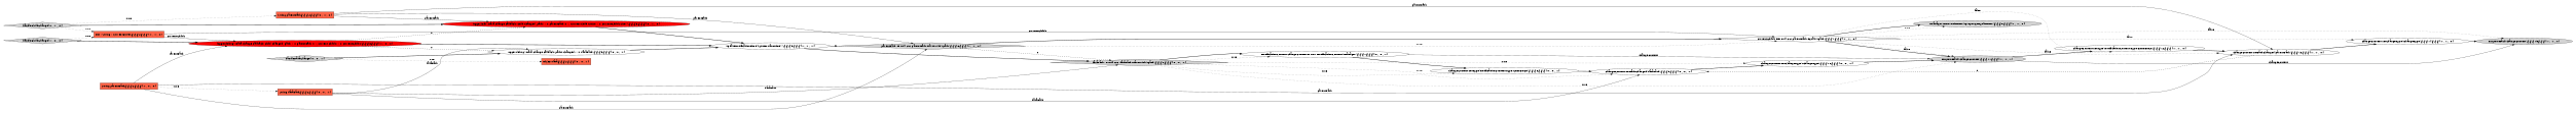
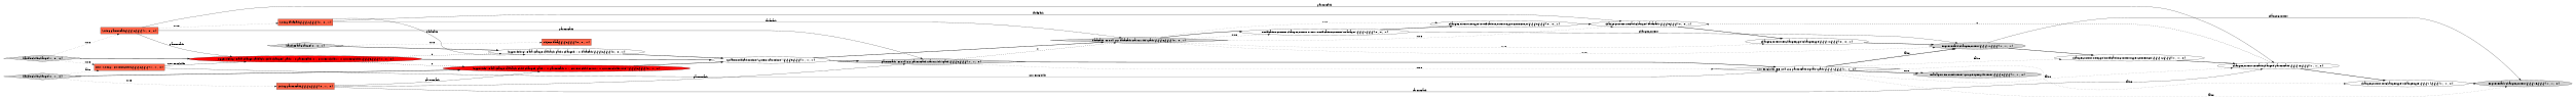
  digraph {
    rankdir=LR
    node [fillcolor=white shape=ellipse style=filled]
    edge [style=bold]
    n1 [fillcolor=lightgray label="parentPath != null && parentPath.startsWith(_path)@@@6@@@['1', '1', '0']" shape=diamond]
    n2 [fillcolor=lightgray label="dataPath != null && dataPath.startsWith(_path)@@@6@@@['0', '0', '1']" shape=diamond]
    n3 [label="currentChilds == null && parentPath.equals(_path)@@@7@@@['1', '1', '0']" shape=diamond]
    n4 [label="changeContext.setPathChanged(dataPath)@@@9@@@['0', '0', '1']"]
    n5 [label="NotificationContext changeContext = new NotificationContext(_manager)@@@7@@@['0', '0', '1']"]
    n6 [label="changeContext.setChangeType(_changeType)@@@10@@@['0', '0', '1']"]
    n7 [label="changeContext.setType(NotificationContext.Type.CALLBACK)@@@8@@@['0', '0', '1']"]
    n8 [fillcolor=lightgray label="enqueueTask(changeContext)@@@11@@@['1', '1', '1']"]
    n9 [label="changeContext.setType(NotificationContext.Type.CALLBACK)@@@12@@@['1', '1', '0']"]
    n10 [fillcolor=lightgray label="_manager.removeListener(_propertyKey,_listener)@@@8@@@['1', '1', '0']"]
    n11 [fillcolor=lightgray label="enqueueTask(changeContext)@@@15@@@['1', '1', '0']"]
    n12 [label="changeContext.setChangeType(_changeType)@@@14@@@['1', '1', '0']"]
    n13 [label="changeContext.setPathChanged(parentPath)@@@13@@@['1', '1', '0']"]
    n14 [fillcolor=lightgray label="handleChildChange['0', '1', '0']" shape=diamond]
    n15 [fillcolor=tomato label="List<String> currentChilds@@@2@@@['1', '1', '0']" shape=box]
    n16 [fillcolor=tomato label="String parentPath@@@2@@@['0', '1', '0']" shape=box]
    n17 [fillcolor=red label="logger.info(\"Data change callback: child changed, path: \" + parentPath + \", current child count: \" + currentChilds.size())@@@3@@@['0', '1', '0']"]
    n18 [fillcolor=red label="logger.debug(\"Data change callback: child changed, path: \" + parentPath + \", current childs: \" + currentChilds)@@@3@@@['1', '0', '0']"]
    n19 [label="updateNotificationTime(System.nanoTime())@@@5@@@['1', '1', '1']"]
    n20 [fillcolor=tomato label="Object data@@@2@@@['0', '0', '1']" shape=box]
    n21 [label="logger.debug(\"Data change callback: paths changed: \" + dataPath)@@@3@@@['0', '0', '1']"]
    n22 [fillcolor=lightgray label="handleChildChange['1', '0', '0']" shape=diamond]
    n23 [fillcolor=tomato label="String parentPath@@@2@@@['1', '0', '0']" shape=box]
    n24 [fillcolor=tomato label="String dataPath@@@2@@@['0', '0', '1']" shape=box]
    n25 [fillcolor=lightgray label="handleDataChange['0', '0', '1']" shape=diamond]
    n1 -> n2 [label=0 style=dashed]
    n1 -> n3
    n1 -> n3 [label=true style=dotted]
    n2 -> n4 [label=true style=dotted]
    n2 -> n5
    n2 -> n5 [label=true style=dotted]
    n2 -> n6 [label=true style=dotted]
    n2 -> n7 [label=true style=dotted]
    n2 -> n8 [label=true style=dotted]
    n3 -> n8 [label=false style=dotted]
    n3 -> n8
    n3 -> n9 [label=false style=dotted]
    n3 -> n10 [label=true style=dotted]
    n3 -> n10
    n3 -> n11 [label=false style=dotted]
    n3 -> n12 [label=false style=dotted]
    n3 -> n13 [label=false style=dotted]
    n4 -> n6
    n5 -> n7
    n5 -> n8 [label=changeContext style=solid]
    n6 -> n8
    n7 -> n4
    n8 -> n9
    n8 -> n11 [label=changeContext style=solid]
    n9 -> n13
    n12 -> n11
    n13 -> n4 [label=0 style=dashed]
    n13 -> n12
-   n14 -> n15 [label=true style=dotted]
+   n14 -> n15 [label=false style=dotted]
    n14 -> n16 [label=true style=dotted]
    n14 -> n17
    n15 -> n3 [label=currentChilds style=solid]
    n15 -> n18 [label=currentChilds style=solid]
    n16 -> n1 [label=parentPath style=solid]
    n16 -> n13 [label=parentPath style=solid]
    n16 -> n17 [label=parentPath style=solid]
    n17 -> n19
    n18 -> n17 [label=0 style=dashed]
    n18 -> n19
    n18 -> n21 [label=0 style=dashed]
    n19 -> n1
    n19 -> n2
    n21 -> n19
    n22 -> n15 [label=true style=dotted]
    n22 -> n18
+   n22 -> n23 [label=true style=dotted]
    n23 -> n1 [label=parentPath style=solid]
    n23 -> n13 [label=parentPath style=solid]
    n23 -> n18 [label=parentPath style=solid]
    n23 -> n24 [label=true style=dotted]
    n24 -> n2 [label=dataPath style=solid]
    n24 -> n4 [label=dataPath style=solid]
    n24 -> n21 [label=dataPath style=solid]
    n25 -> n20 [label=true style=dotted]
    n25 -> n21
  }
